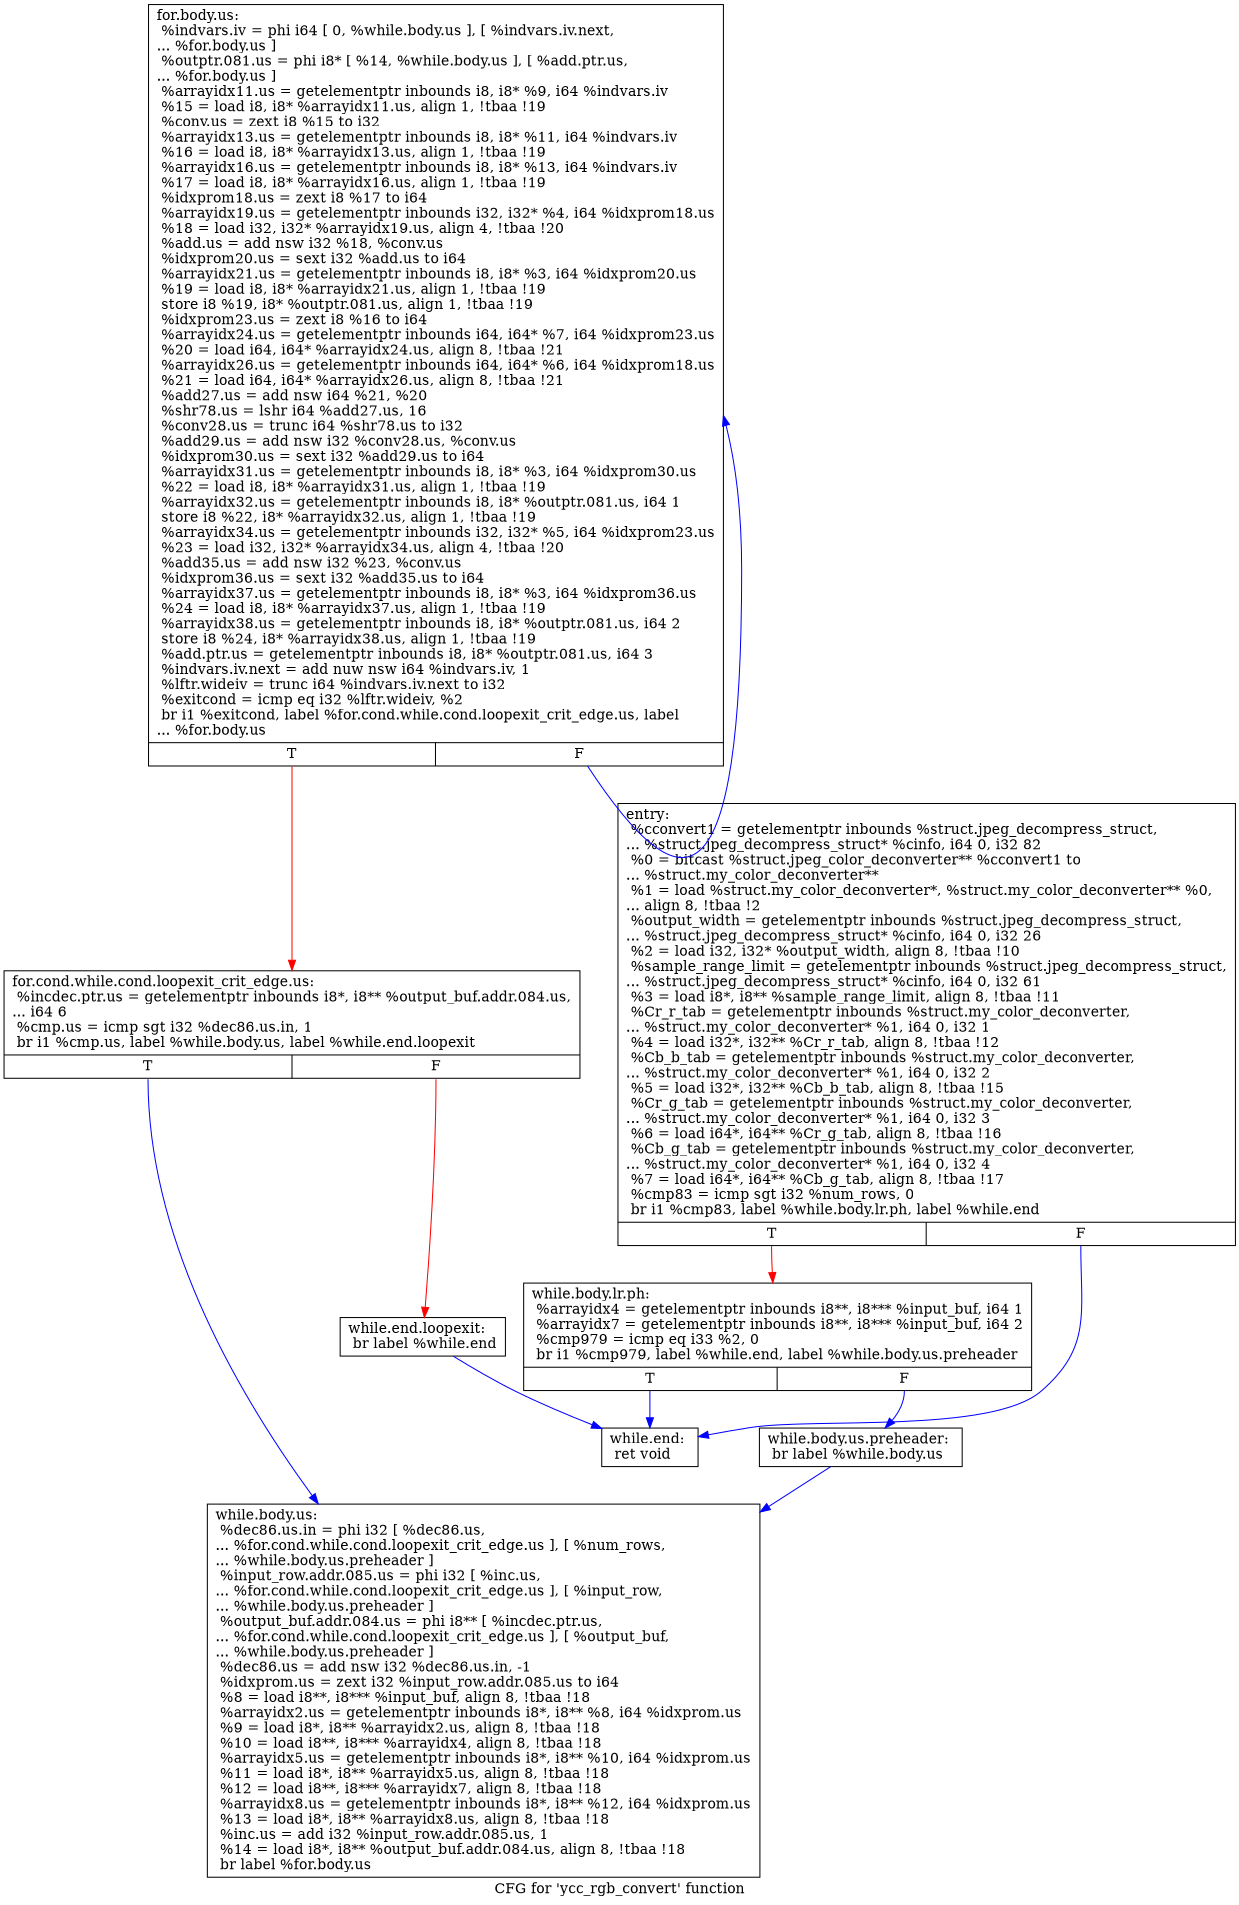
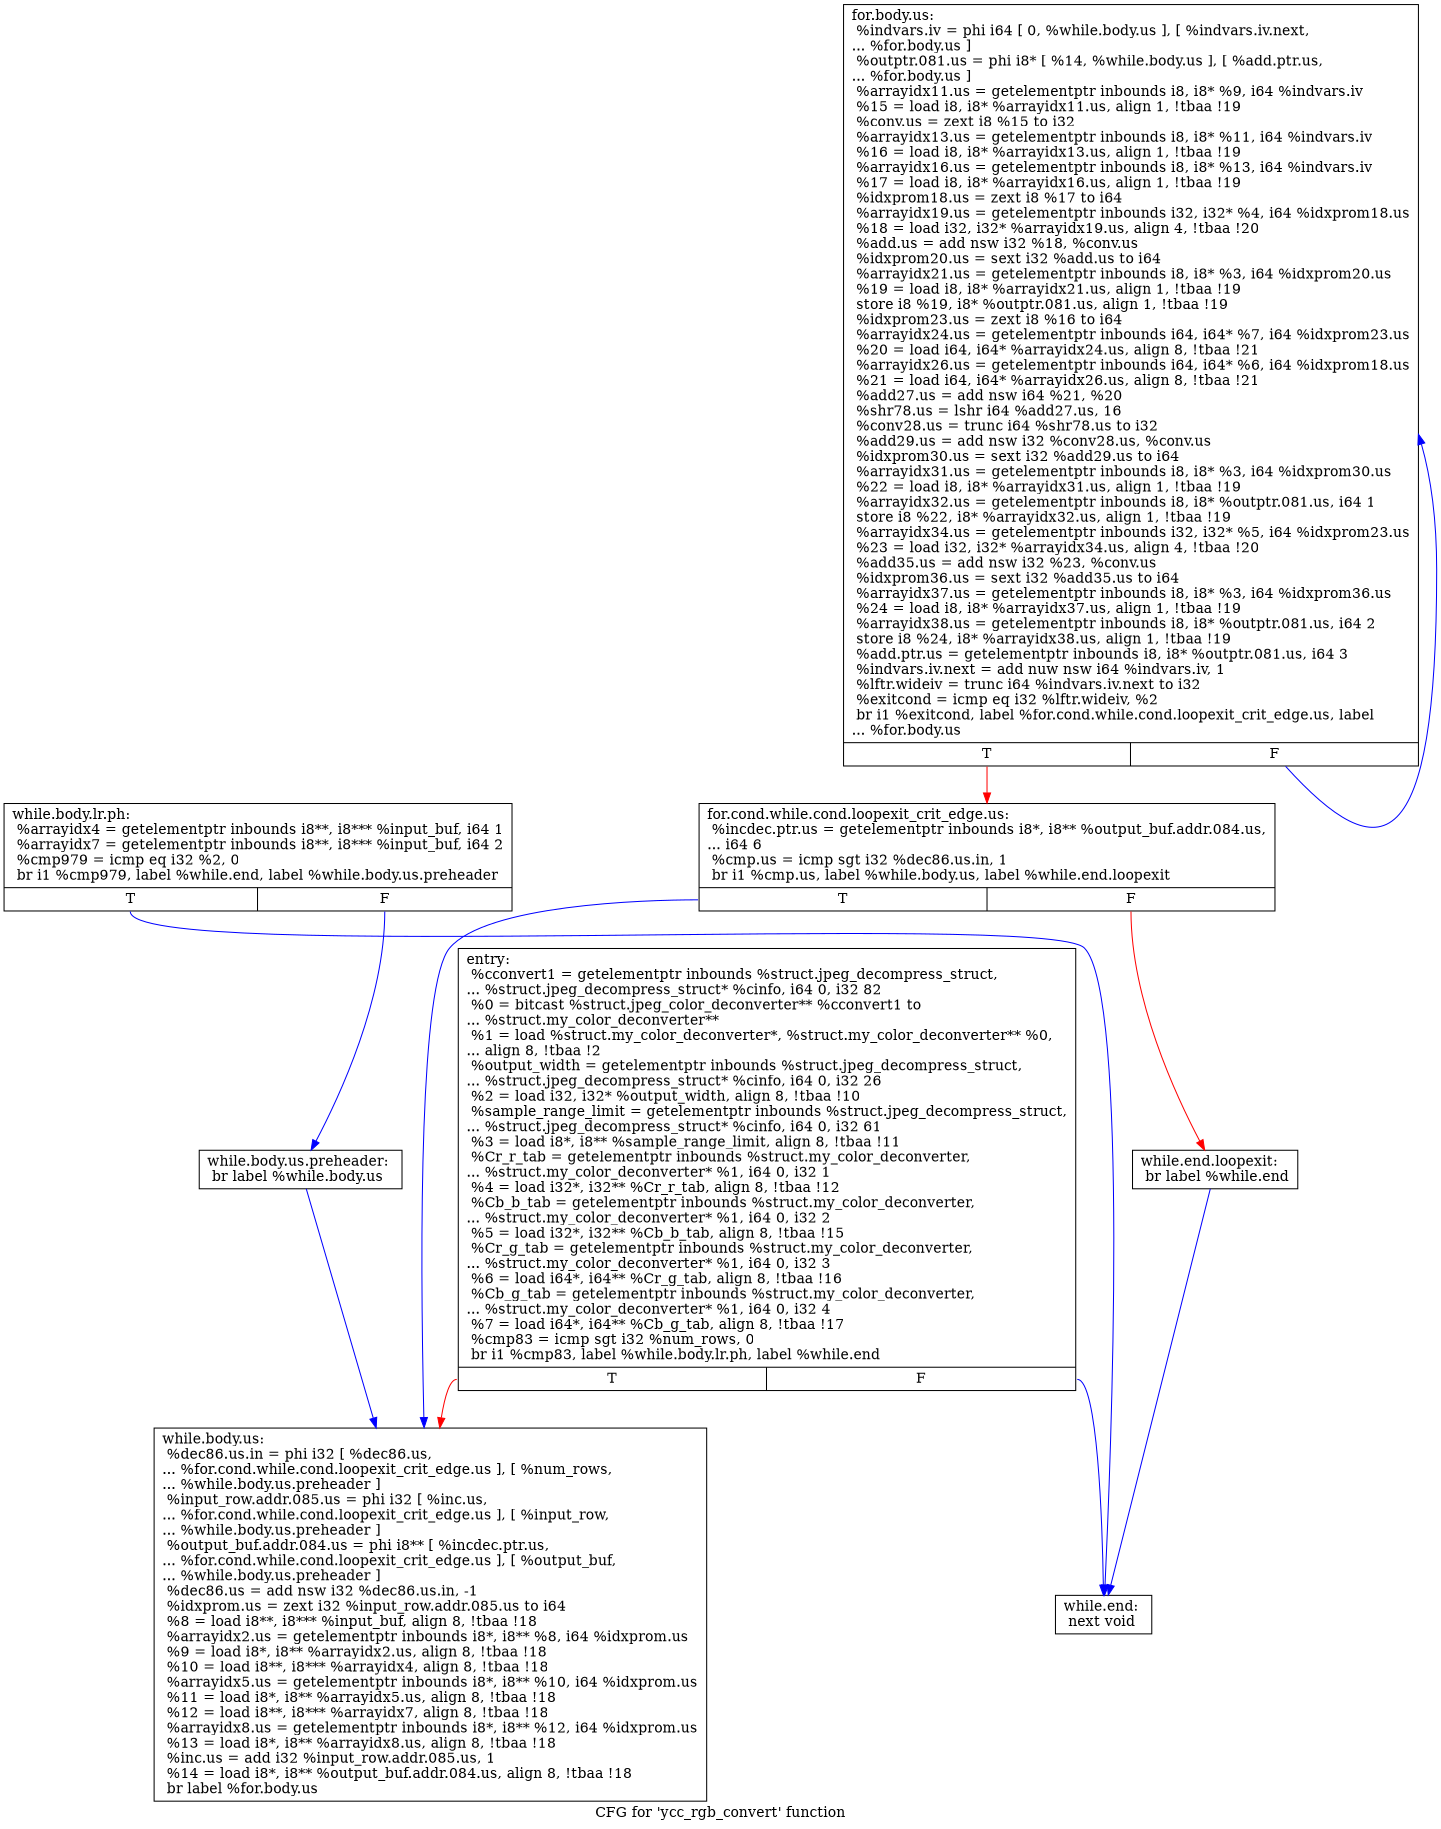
  digraph {
    fontname="DejaVu Serif"
    label="CFG for 'ycc_rgb_convert' function"
    node [fontname="DejaVu Serif" shape=record]
    edge [color=blue fontname="DejaVu Serif" tailport=s0]
    n1 [label="{entry:\l  %cconvert1 = getelementptr inbounds %struct.jpeg_decompress_struct,\l... %struct.jpeg_decompress_struct* %cinfo, i64 0, i32 82\l  %0 = bitcast %struct.jpeg_color_deconverter** %cconvert1 to\l... %struct.my_color_deconverter**\l  %1 = load %struct.my_color_deconverter*, %struct.my_color_deconverter** %0,\l... align 8, !tbaa !2\l  %output_width = getelementptr inbounds %struct.jpeg_decompress_struct,\l... %struct.jpeg_decompress_struct* %cinfo, i64 0, i32 26\l  %2 = load i32, i32* %output_width, align 8, !tbaa !10\l  %sample_range_limit = getelementptr inbounds %struct.jpeg_decompress_struct,\l... %struct.jpeg_decompress_struct* %cinfo, i64 0, i32 61\l  %3 = load i8*, i8** %sample_range_limit, align 8, !tbaa !11\l  %Cr_r_tab = getelementptr inbounds %struct.my_color_deconverter,\l... %struct.my_color_deconverter* %1, i64 0, i32 1\l  %4 = load i32*, i32** %Cr_r_tab, align 8, !tbaa !12\l  %Cb_b_tab = getelementptr inbounds %struct.my_color_deconverter,\l... %struct.my_color_deconverter* %1, i64 0, i32 2\l  %5 = load i32*, i32** %Cb_b_tab, align 8, !tbaa !15\l  %Cr_g_tab = getelementptr inbounds %struct.my_color_deconverter,\l... %struct.my_color_deconverter* %1, i64 0, i32 3\l  %6 = load i64*, i64** %Cr_g_tab, align 8, !tbaa !16\l  %Cb_g_tab = getelementptr inbounds %struct.my_color_deconverter,\l... %struct.my_color_deconverter* %1, i64 0, i32 4\l  %7 = load i64*, i64** %Cb_g_tab, align 8, !tbaa !17\l  %cmp83 = icmp sgt i32 %num_rows, 0\l  br i1 %cmp83, label %while.body.lr.ph, label %while.end\l|{<s0>T|<s1>F}}"]
-   n2 [label="{while.body.lr.ph:                                 \l  %arrayidx4 = getelementptr inbounds i8**, i8*** %input_buf, i64 1\l  %arrayidx7 = getelementptr inbounds i8**, i8*** %input_buf, i64 2\l  %cmp979 = icmp eq i33 %2, 0\l  br i1 %cmp979, label %while.end, label %while.body.us.preheader\l|{<s0>T|<s1>F}}"]
-   n3 [label="{while.end:                                        \l  ret void\l}"]
+   n2 [label="{while.body.lr.ph:                                 \l  %arrayidx4 = getelementptr inbounds i8**, i8*** %input_buf, i64 1\l  %arrayidx7 = getelementptr inbounds i8**, i8*** %input_buf, i64 2\l  %cmp979 = icmp eq i32 %2, 0\l  br i1 %cmp979, label %while.end, label %while.body.us.preheader\l|{<s0>T|<s1>F}}"]
+   n3 [label="{while.end:                                        \l  next void\l}"]
    n4 [label="{while.body.us.preheader:                          \l  br label %while.body.us\l}"]
    n5 [label="{while.body.us:                                    \l  %dec86.us.in = phi i32 [ %dec86.us,\l... %for.cond.while.cond.loopexit_crit_edge.us ], [ %num_rows,\l... %while.body.us.preheader ]\l  %input_row.addr.085.us = phi i32 [ %inc.us,\l... %for.cond.while.cond.loopexit_crit_edge.us ], [ %input_row,\l... %while.body.us.preheader ]\l  %output_buf.addr.084.us = phi i8** [ %incdec.ptr.us,\l... %for.cond.while.cond.loopexit_crit_edge.us ], [ %output_buf,\l... %while.body.us.preheader ]\l  %dec86.us = add nsw i32 %dec86.us.in, -1\l  %idxprom.us = zext i32 %input_row.addr.085.us to i64\l  %8 = load i8**, i8*** %input_buf, align 8, !tbaa !18\l  %arrayidx2.us = getelementptr inbounds i8*, i8** %8, i64 %idxprom.us\l  %9 = load i8*, i8** %arrayidx2.us, align 8, !tbaa !18\l  %10 = load i8**, i8*** %arrayidx4, align 8, !tbaa !18\l  %arrayidx5.us = getelementptr inbounds i8*, i8** %10, i64 %idxprom.us\l  %11 = load i8*, i8** %arrayidx5.us, align 8, !tbaa !18\l  %12 = load i8**, i8*** %arrayidx7, align 8, !tbaa !18\l  %arrayidx8.us = getelementptr inbounds i8*, i8** %12, i64 %idxprom.us\l  %13 = load i8*, i8** %arrayidx8.us, align 8, !tbaa !18\l  %inc.us = add i32 %input_row.addr.085.us, 1\l  %14 = load i8*, i8** %output_buf.addr.084.us, align 8, !tbaa !18\l  br label %for.body.us\l}"]
    n6 [label="{for.body.us:                                      \l  %indvars.iv = phi i64 [ 0, %while.body.us ], [ %indvars.iv.next,\l... %for.body.us ]\l  %outptr.081.us = phi i8* [ %14, %while.body.us ], [ %add.ptr.us,\l... %for.body.us ]\l  %arrayidx11.us = getelementptr inbounds i8, i8* %9, i64 %indvars.iv\l  %15 = load i8, i8* %arrayidx11.us, align 1, !tbaa !19\l  %conv.us = zext i8 %15 to i32\l  %arrayidx13.us = getelementptr inbounds i8, i8* %11, i64 %indvars.iv\l  %16 = load i8, i8* %arrayidx13.us, align 1, !tbaa !19\l  %arrayidx16.us = getelementptr inbounds i8, i8* %13, i64 %indvars.iv\l  %17 = load i8, i8* %arrayidx16.us, align 1, !tbaa !19\l  %idxprom18.us = zext i8 %17 to i64\l  %arrayidx19.us = getelementptr inbounds i32, i32* %4, i64 %idxprom18.us\l  %18 = load i32, i32* %arrayidx19.us, align 4, !tbaa !20\l  %add.us = add nsw i32 %18, %conv.us\l  %idxprom20.us = sext i32 %add.us to i64\l  %arrayidx21.us = getelementptr inbounds i8, i8* %3, i64 %idxprom20.us\l  %19 = load i8, i8* %arrayidx21.us, align 1, !tbaa !19\l  store i8 %19, i8* %outptr.081.us, align 1, !tbaa !19\l  %idxprom23.us = zext i8 %16 to i64\l  %arrayidx24.us = getelementptr inbounds i64, i64* %7, i64 %idxprom23.us\l  %20 = load i64, i64* %arrayidx24.us, align 8, !tbaa !21\l  %arrayidx26.us = getelementptr inbounds i64, i64* %6, i64 %idxprom18.us\l  %21 = load i64, i64* %arrayidx26.us, align 8, !tbaa !21\l  %add27.us = add nsw i64 %21, %20\l  %shr78.us = lshr i64 %add27.us, 16\l  %conv28.us = trunc i64 %shr78.us to i32\l  %add29.us = add nsw i32 %conv28.us, %conv.us\l  %idxprom30.us = sext i32 %add29.us to i64\l  %arrayidx31.us = getelementptr inbounds i8, i8* %3, i64 %idxprom30.us\l  %22 = load i8, i8* %arrayidx31.us, align 1, !tbaa !19\l  %arrayidx32.us = getelementptr inbounds i8, i8* %outptr.081.us, i64 1\l  store i8 %22, i8* %arrayidx32.us, align 1, !tbaa !19\l  %arrayidx34.us = getelementptr inbounds i32, i32* %5, i64 %idxprom23.us\l  %23 = load i32, i32* %arrayidx34.us, align 4, !tbaa !20\l  %add35.us = add nsw i32 %23, %conv.us\l  %idxprom36.us = sext i32 %add35.us to i64\l  %arrayidx37.us = getelementptr inbounds i8, i8* %3, i64 %idxprom36.us\l  %24 = load i8, i8* %arrayidx37.us, align 1, !tbaa !19\l  %arrayidx38.us = getelementptr inbounds i8, i8* %outptr.081.us, i64 2\l  store i8 %24, i8* %arrayidx38.us, align 1, !tbaa !19\l  %add.ptr.us = getelementptr inbounds i8, i8* %outptr.081.us, i64 3\l  %indvars.iv.next = add nuw nsw i64 %indvars.iv, 1\l  %lftr.wideiv = trunc i64 %indvars.iv.next to i32\l  %exitcond = icmp eq i32 %lftr.wideiv, %2\l  br i1 %exitcond, label %for.cond.while.cond.loopexit_crit_edge.us, label\l... %for.body.us\l|{<s0>T|<s1>F}}"]
    n7 [label="{for.cond.while.cond.loopexit_crit_edge.us:        \l  %incdec.ptr.us = getelementptr inbounds i8*, i8** %output_buf.addr.084.us,\l... i64 6\l  %cmp.us = icmp sgt i32 %dec86.us.in, 1\l  br i1 %cmp.us, label %while.body.us, label %while.end.loopexit\l|{<s0>T|<s1>F}}"]
    n8 [label="{while.end.loopexit:                               \l  br label %while.end\l}"]
-   n1 -> n2 [color=red]
+   n1 -> n5 [color=red]
    n1 -> n3 [tailport=s1]
    n2 -> n3
    n2 -> n4 [tailport=s1]
    n4 -> n5
    n6 -> n6 [tailport=s1]
    n6 -> n7 [color=red]
    n7 -> n5
    n7 -> n8 [color=red tailport=s1]
    n8 -> n3
  }
